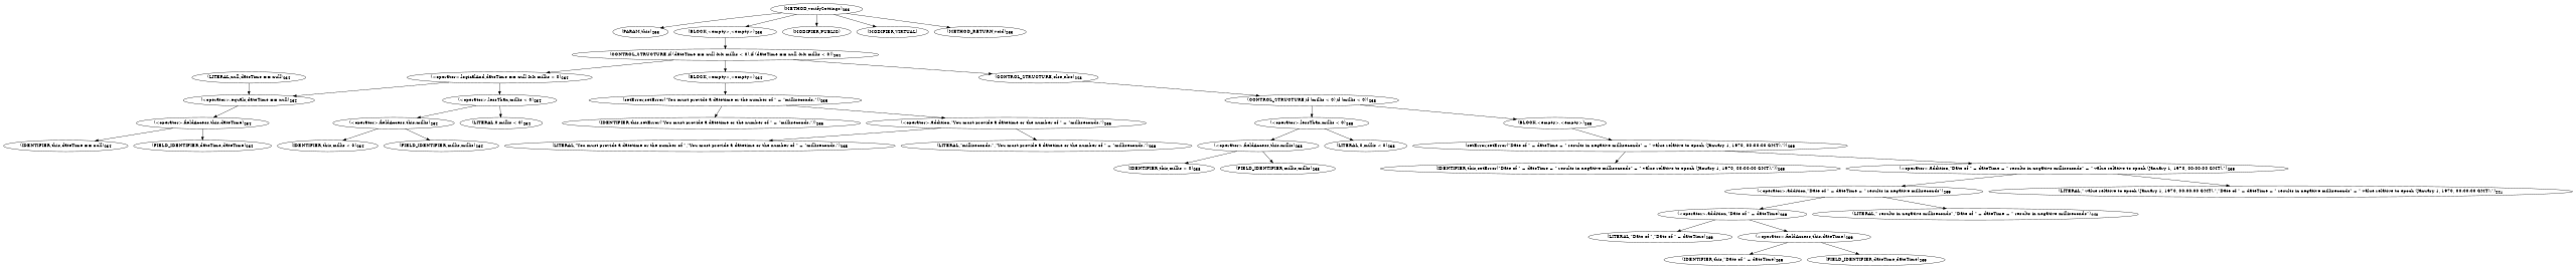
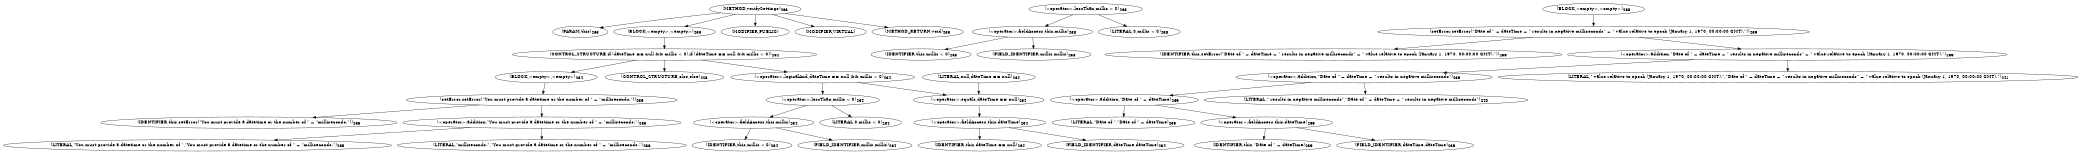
  digraph {
    n1 [label=<(METHOD,verifySettings)<SUB>233</SUB>>]
    n2 [label=<(PARAM,this)<SUB>233</SUB>>]
    n3 [label=<(BLOCK,&lt;empty&gt;,&lt;empty&gt;)<SUB>233</SUB>>]
    n4 [label=<(MODIFIER,PUBLIC)>]
    n5 [label=<(MODIFIER,VIRTUAL)>]
    n6 [label=<(METHOD_RETURN,void)<SUB>233</SUB>>]
    n7 [label=<(CONTROL_STRUCTURE,if (dateTime == null &amp;&amp; millis &lt; 0),if (dateTime == null &amp;&amp; millis &lt; 0))<SUB>234</SUB>>]
    n8 [label=<(&lt;operator&gt;.logicalAnd,dateTime == null &amp;&amp; millis &lt; 0)<SUB>234</SUB>>]
    n9 [label=<(BLOCK,&lt;empty&gt;,&lt;empty&gt;)<SUB>234</SUB>>]
    n10 [label=<(CONTROL_STRUCTURE,else,else)<SUB>228</SUB>>]
    n11 [label=<(&lt;operator&gt;.equals,dateTime == null)<SUB>234</SUB>>]
    n12 [label=<(&lt;operator&gt;.lessThan,millis &lt; 0)<SUB>234</SUB>>]
    n13 [label=<(setError,setError(&quot;You must provide a datetime or the number of &quot; + &quot;milliseconds.&quot;))<SUB>235</SUB>>]
-   n14 [label=<(CONTROL_STRUCTURE,if (millis &lt; 0),if (millis &lt; 0))<SUB>238</SUB>>]
    n15 [label=<(&lt;operator&gt;.fieldAccess,this.dateTime)<SUB>234</SUB>>]
    n16 [label=<(&lt;operator&gt;.fieldAccess,this.millis)<SUB>234</SUB>>]
    n17 [label=<(LITERAL,0,millis &lt; 0)<SUB>234</SUB>>]
    n18 [label=<(IDENTIFIER,this,dateTime == null)<SUB>234</SUB>>]
    n19 [label=<(FIELD_IDENTIFIER,dateTime,dateTime)<SUB>234</SUB>>]
    n20 [label=<(LITERAL,null,dateTime == null)<SUB>234</SUB>>]
    n21 [label=<(IDENTIFIER,this,millis &lt; 0)<SUB>234</SUB>>]
    n22 [label=<(FIELD_IDENTIFIER,millis,millis)<SUB>234</SUB>>]
    n23 [label=<(IDENTIFIER,this,setError(&quot;You must provide a datetime or the number of &quot; + &quot;milliseconds.&quot;))<SUB>235</SUB>>]
    n24 [label=<(&lt;operator&gt;.addition,&quot;You must provide a datetime or the number of &quot; + &quot;milliseconds.&quot;)<SUB>235</SUB>>]
    n25 [label=<(LITERAL,&quot;You must provide a datetime or the number of &quot;,&quot;You must provide a datetime or the number of &quot; + &quot;milliseconds.&quot;)<SUB>235</SUB>>]
    n26 [label=<(LITERAL,&quot;milliseconds.&quot;,&quot;You must provide a datetime or the number of &quot; + &quot;milliseconds.&quot;)<SUB>236</SUB>>]
    n27 [label=<(&lt;operator&gt;.lessThan,millis &lt; 0)<SUB>238</SUB>>]
    n28 [label=<(BLOCK,&lt;empty&gt;,&lt;empty&gt;)<SUB>238</SUB>>]
    n29 [label=<(&lt;operator&gt;.fieldAccess,this.millis)<SUB>238</SUB>>]
    n30 [label=<(LITERAL,0,millis &lt; 0)<SUB>238</SUB>>]
    n31 [label=<(setError,setError(&quot;Date of &quot; + dateTime + &quot; results in negative milliseconds&quot; + &quot; value relative to epoch (January 1, 1970, 00:00:00 GMT).&quot;))<SUB>239</SUB>>]
    n32 [label=<(IDENTIFIER,this,millis &lt; 0)<SUB>238</SUB>>]
    n33 [label=<(FIELD_IDENTIFIER,millis,millis)<SUB>238</SUB>>]
    n34 [label=<(IDENTIFIER,this,setError(&quot;Date of &quot; + dateTime + &quot; results in negative milliseconds&quot; + &quot; value relative to epoch (January 1, 1970, 00:00:00 GMT).&quot;))<SUB>239</SUB>>]
    n35 [label=<(&lt;operator&gt;.addition,&quot;Date of &quot; + dateTime + &quot; results in negative milliseconds&quot; + &quot; value relative to epoch (January 1, 1970, 00:00:00 GMT).&quot;)<SUB>239</SUB>>]
    n36 [label=<(&lt;operator&gt;.addition,&quot;Date of &quot; + dateTime + &quot; results in negative milliseconds&quot;)<SUB>239</SUB>>]
    n37 [label=<(LITERAL,&quot; value relative to epoch (January 1, 1970, 00:00:00 GMT).&quot;,&quot;Date of &quot; + dateTime + &quot; results in negative milliseconds&quot; + &quot; value relative to epoch (January 1, 1970, 00:00:00 GMT).&quot;)<SUB>241</SUB>>]
    n38 [label=<(&lt;operator&gt;.addition,&quot;Date of &quot; + dateTime)<SUB>239</SUB>>]
    n39 [label=<(LITERAL,&quot; results in negative milliseconds&quot;,&quot;Date of &quot; + dateTime + &quot; results in negative milliseconds&quot;)<SUB>240</SUB>>]
    n40 [label=<(LITERAL,&quot;Date of &quot;,&quot;Date of &quot; + dateTime)<SUB>239</SUB>>]
    n41 [label=<(&lt;operator&gt;.fieldAccess,this.dateTime)<SUB>239</SUB>>]
    n42 [label=<(IDENTIFIER,this,&quot;Date of &quot; + dateTime)<SUB>239</SUB>>]
    n43 [label=<(FIELD_IDENTIFIER,dateTime,dateTime)<SUB>239</SUB>>]
    n1 -> n2
    n1 -> n3
    n1 -> n4
    n1 -> n5
    n1 -> n6
    n3 -> n7
    n7 -> n8
    n7 -> n9
    n7 -> n10
    n8 -> n11
    n8 -> n12
    n9 -> n13
-   n10 -> n14
    n11 -> n15
    n12 -> n16
    n12 -> n17
    n13 -> n23
    n13 -> n24
-   n14 -> n27
-   n14 -> n28
    n15 -> n18
    n15 -> n19
    n16 -> n21
    n16 -> n22
    n20 -> n11
    n24 -> n25
    n24 -> n26
    n27 -> n29
    n27 -> n30
    n28 -> n31
    n29 -> n32
    n29 -> n33
    n31 -> n34
    n31 -> n35
    n35 -> n36
    n35 -> n37
    n36 -> n38
    n36 -> n39
    n38 -> n40
    n38 -> n41
    n41 -> n42
    n41 -> n43
  }
